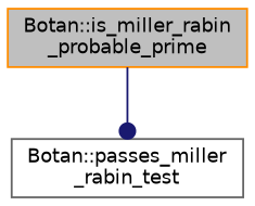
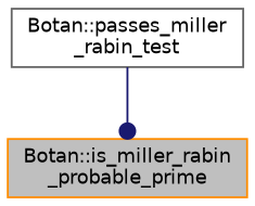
  digraph {
    rankdir=TB
    node [fontname=Helvetica fontsize=10 shape=record style=filled]
    n1 [color=darkorange fillcolor=grey75 fontcolor=black height=0.2 label="Botan::is_miller_rabin\l_probable_prime" width=0.4]
    n2 [color=gray40 fillcolor=white height=0.2 label="Botan::passes_miller\l_rabin_test" width=0.4]
-   n1 -> n2 [color=midnightblue fontname=Helvetica fontsize=10 labelfontname=Helvetica labelfontsize=10 style=solid arrowhead=dot]
+   n2 -> n1 [color=midnightblue fontname=Helvetica fontsize=10 labelfontname=Helvetica labelfontsize=10 style=solid arrowhead=dot]
  }
